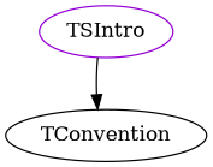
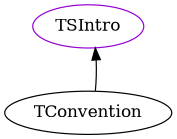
  digraph {
    n1 [color=darkviolet label=TSIntro shape=oval]
    TConvention
-   n1 -> TConvention
+   TConvention -> n1
  }
